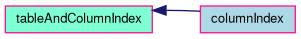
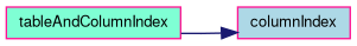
  digraph {
    rankdir=LR
    node [color=deeppink fontname=FreeSans fontsize=10 shape=record style=filled]
    n1 [fillcolor=aquamarine fontcolor=black height=0.2 label=tableAndColumnIndex width=0.4]
    n2 [fillcolor=lightblue height=0.2 label=columnIndex width=0.4]
-   n2 -> n1 [color=midnightblue fontname=FreeSans fontsize=10 labelfontname=FreeSans labelfontsize=10 style=solid]
+   n1 -> n2 [color=midnightblue fontname=FreeSans fontsize=10 labelfontname=FreeSans labelfontsize=10 style=solid]
  }
